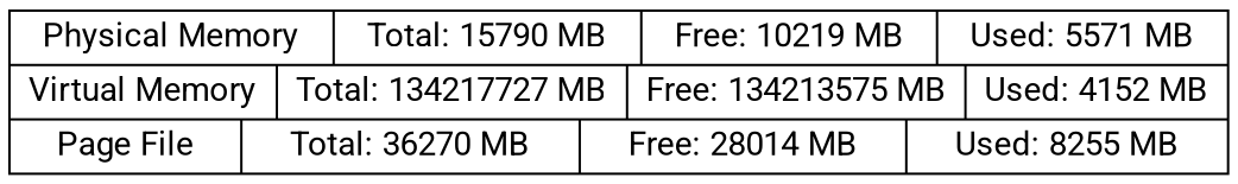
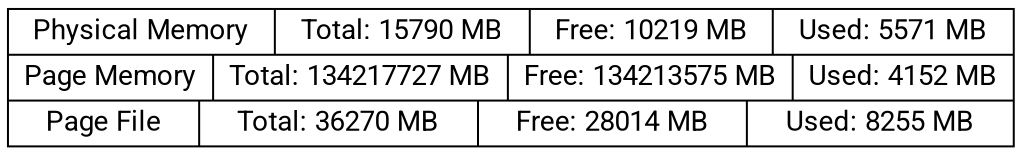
  digraph {
    rankdir=LR
    fontname=Roboto
-   n1 [label="{Physical Memory|Total: 15790 MB|Free: 10219 MB|Used: 5571 MB} |{Virtual Memory|Total: 134217727 MB|Free: 134213575 MB|Used: 4152 MB} |{Page File|Total: 36270 MB|Free: 28014 MB|Used: 8255 MB}" shape=record fontname=Roboto]
+   n1 [label="{Physical Memory|Total: 15790 MB|Free: 10219 MB|Used: 5571 MB} |{Page Memory|Total: 134217727 MB|Free: 134213575 MB|Used: 4152 MB} |{Page File|Total: 36270 MB|Free: 28014 MB|Used: 8255 MB}" shape=record fontname=Roboto]
  }
